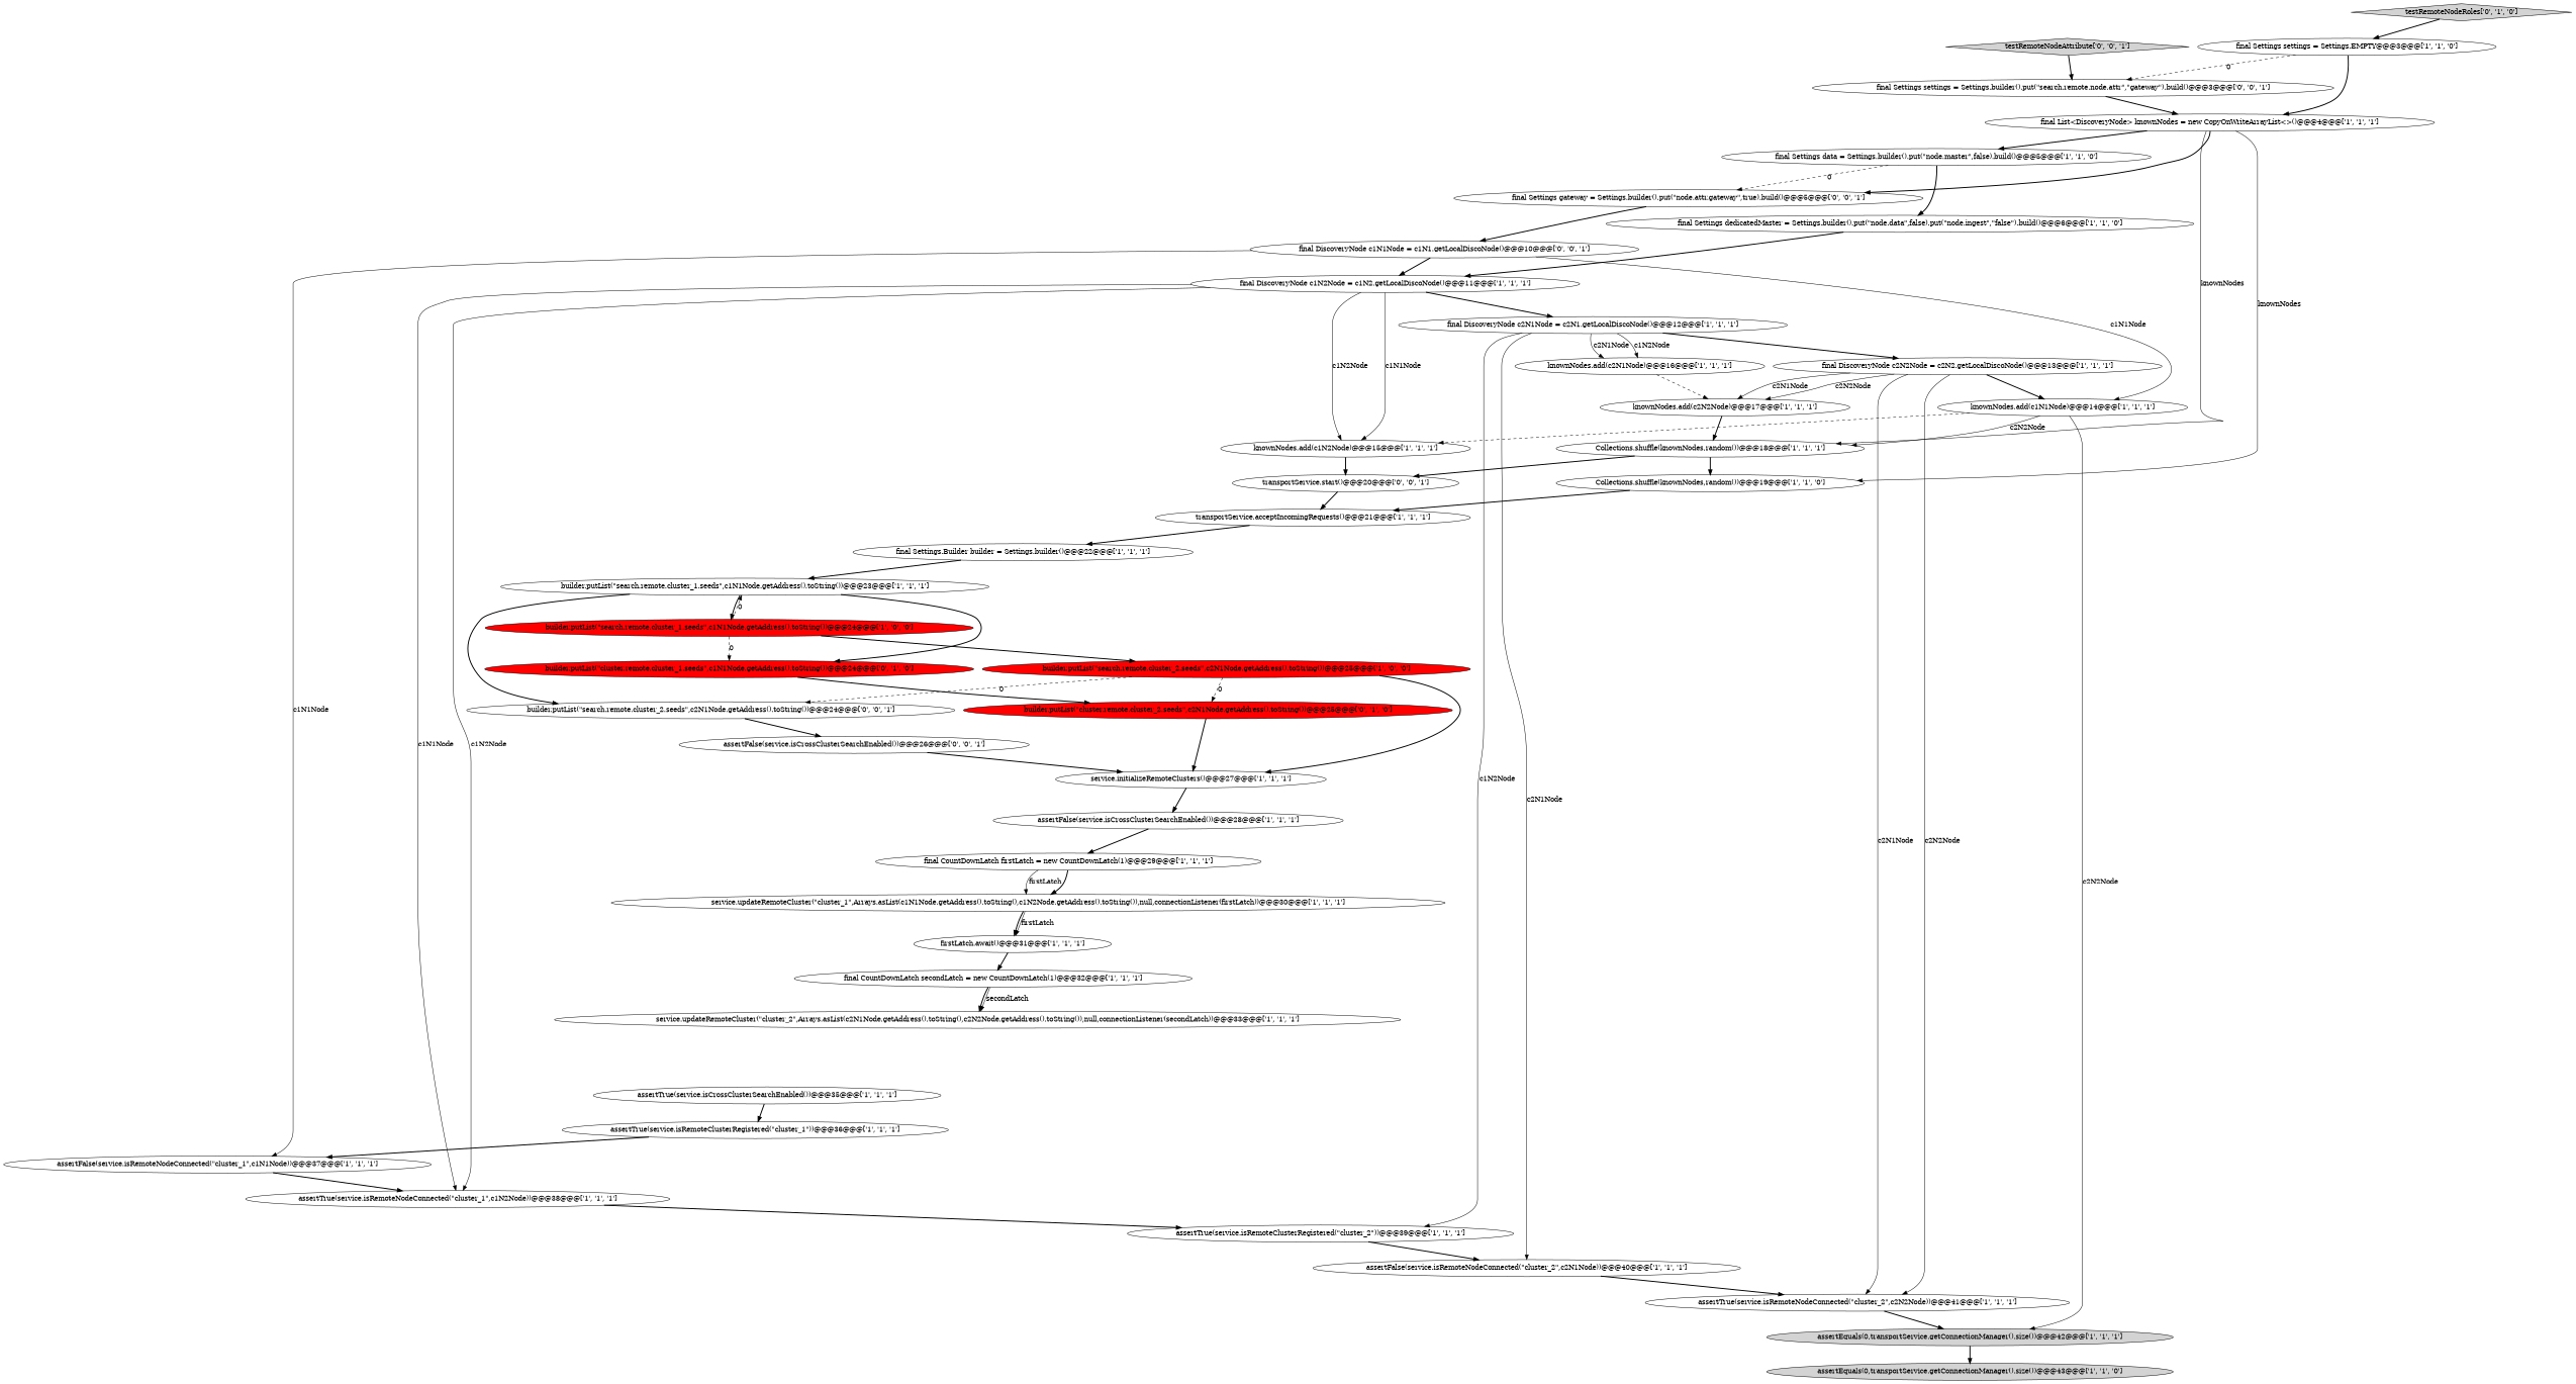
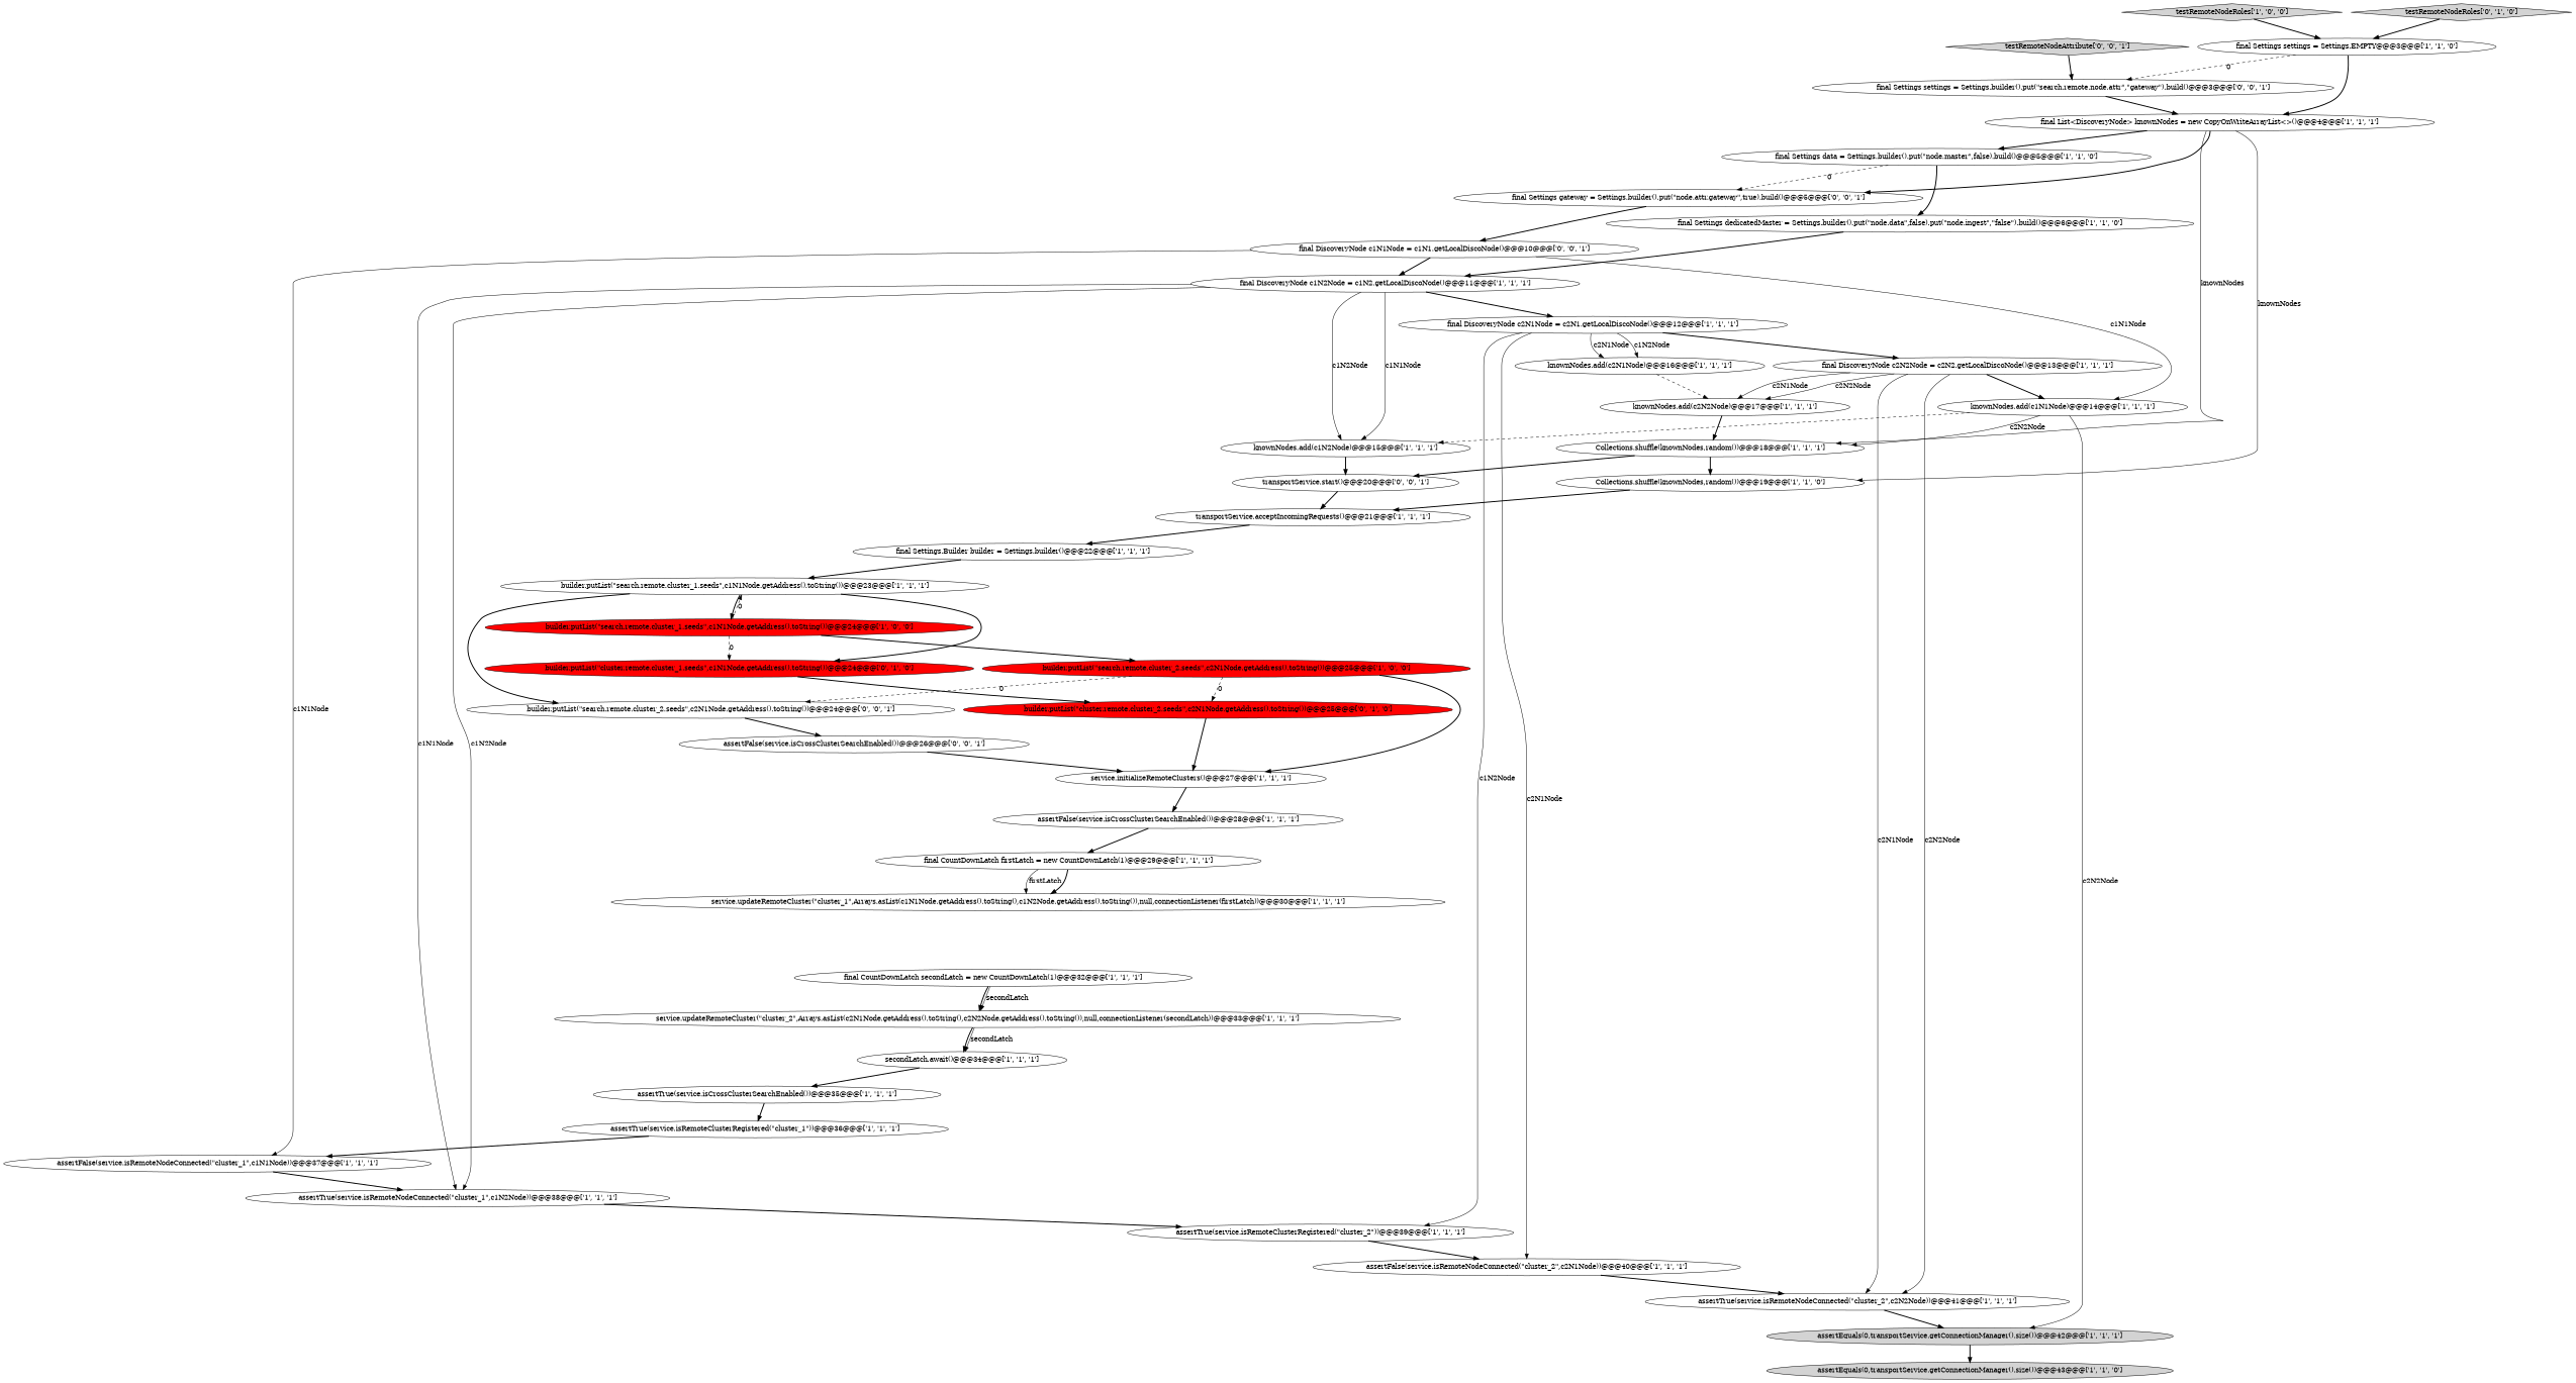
  digraph {
    node [fillcolor=white shape=ellipse style=filled]
    edge [style=bold]
    n1 [label="transportService.acceptIncomingRequests()@@@21@@@['1', '1', '1']"]
    n2 [label="final Settings.Builder builder = Settings.builder()@@@22@@@['1', '1', '1']"]
    n3 [label="builder.putList(\"search.remote.cluster_1.seeds\",c1N1Node.getAddress().toString())@@@23@@@['1', '1', '1']"]
    n4 [label="assertFalse(service.isRemoteNodeConnected(\"cluster_1\",c1N1Node))@@@37@@@['1', '1', '1']"]
    n5 [label="assertTrue(service.isRemoteNodeConnected(\"cluster_1\",c1N2Node))@@@38@@@['1', '1', '1']"]
    n6 [label="assertTrue(service.isRemoteClusterRegistered(\"cluster_2\"))@@@39@@@['1', '1', '1']"]
    n7 [label="builder.putList(\"search.remote.cluster_2.seeds\",c2N1Node.getAddress().toString())@@@24@@@['0', '0', '1']"]
    n8 [label="assertFalse(service.isCrossClusterSearchEnabled())@@@26@@@['0', '0', '1']"]
    n9 [label="service.initializeRemoteClusters()@@@27@@@['1', '1', '1']"]
+   n10 [fillcolor=lightgray label="testRemoteNodeRoles['1', '0', '0']" shape=diamond]
    n11 [label="final Settings settings = Settings.EMPTY@@@3@@@['1', '1', '0']"]
    n12 [label="final List<DiscoveryNode> knownNodes = new CopyOnWriteArrayList<>()@@@4@@@['1', '1', '1']"]
    n13 [label="final Settings settings = Settings.builder().put(\"search.remote.node.attr\",\"gateway\").build()@@@3@@@['0', '0', '1']"]
    n14 [fillcolor=red label="builder.putList(\"search.remote.cluster_1.seeds\",c1N1Node.getAddress().toString())@@@24@@@['1', '0', '0']"]
    n15 [fillcolor=red label="builder.putList(\"cluster.remote.cluster_1.seeds\",c1N1Node.getAddress().toString())@@@24@@@['0', '1', '0']"]
    n16 [fillcolor=red label="builder.putList(\"search.remote.cluster_2.seeds\",c2N1Node.getAddress().toString())@@@25@@@['1', '0', '0']"]
    n17 [fillcolor=red label="builder.putList(\"cluster.remote.cluster_2.seeds\",c2N1Node.getAddress().toString())@@@25@@@['0', '1', '0']"]
    n18 [label="assertFalse(service.isRemoteNodeConnected(\"cluster_2\",c2N1Node))@@@40@@@['1', '1', '1']"]
    n19 [label="assertTrue(service.isRemoteNodeConnected(\"cluster_2\",c2N2Node))@@@41@@@['1', '1', '1']"]
    n20 [fillcolor=lightgray label="assertEquals(0,transportService.getConnectionManager().size())@@@42@@@['1', '1', '1']"]
    n21 [label="assertFalse(service.isCrossClusterSearchEnabled())@@@28@@@['1', '1', '1']"]
    n22 [label="final CountDownLatch firstLatch = new CountDownLatch(1)@@@29@@@['1', '1', '1']"]
    n23 [label="final DiscoveryNode c1N2Node = c1N2.getLocalDiscoNode()@@@11@@@['1', '1', '1']"]
    n24 [label="knownNodes.add(c1N2Node)@@@15@@@['1', '1', '1']"]
    n25 [label="final DiscoveryNode c2N1Node = c2N1.getLocalDiscoNode()@@@12@@@['1', '1', '1']"]
    n26 [label="transportService.start()@@@20@@@['0', '0', '1']"]
    n27 [label="knownNodes.add(c2N1Node)@@@16@@@['1', '1', '1']"]
    n28 [label="final DiscoveryNode c2N2Node = c2N2.getLocalDiscoNode()@@@13@@@['1', '1', '1']"]
    n29 [label="assertTrue(service.isRemoteClusterRegistered(\"cluster_1\"))@@@36@@@['1', '1', '1']"]
    n30 [label="final Settings data = Settings.builder().put(\"node.master\",false).build()@@@5@@@['1', '1', '0']"]
    n31 [label="Collections.shuffle(knownNodes,random())@@@18@@@['1', '1', '1']"]
    n32 [label="final Settings gateway = Settings.builder().put(\"node.attr.gateway\",true).build()@@@5@@@['0', '0', '1']"]
    n33 [label="Collections.shuffle(knownNodes,random())@@@19@@@['1', '1', '0']"]
    n34 [label="final Settings dedicatedMaster = Settings.builder().put(\"node.data\",false).put(\"node.ingest\",\"false\").build()@@@6@@@['1', '1', '0']"]
    n35 [label="final DiscoveryNode c1N1Node = c1N1.getLocalDiscoNode()@@@10@@@['0', '0', '1']"]
    n36 [fillcolor=lightgray label="assertEquals(0,transportService.getConnectionManager().size())@@@43@@@['1', '1', '0']"]
    n37 [label="assertTrue(service.isCrossClusterSearchEnabled())@@@35@@@['1', '1', '1']"]
    n38 [label="knownNodes.add(c2N2Node)@@@17@@@['1', '1', '1']"]
    n39 [label="service.updateRemoteCluster(\"cluster_1\",Arrays.asList(c1N1Node.getAddress().toString(),c1N2Node.getAddress().toString()),null,connectionListener(firstLatch))@@@30@@@['1', '1', '1']"]
-   n40 [label="firstLatch.await()@@@31@@@['1', '1', '1']"]
+   n41 [label="secondLatch.await()@@@34@@@['1', '1', '1']"]
    n42 [label="knownNodes.add(c1N1Node)@@@14@@@['1', '1', '1']"]
    n43 [label="service.updateRemoteCluster(\"cluster_2\",Arrays.asList(c2N1Node.getAddress().toString(),c2N2Node.getAddress().toString()),null,connectionListener(secondLatch))@@@33@@@['1', '1', '1']"]
    n44 [fillcolor=lightgray label="testRemoteNodeRoles['0', '1', '0']" shape=diamond]
    n45 [label="final CountDownLatch secondLatch = new CountDownLatch(1)@@@32@@@['1', '1', '1']"]
    n46 [fillcolor=lightgray label="testRemoteNodeAttribute['0', '0', '1']" shape=diamond]
    n1 -> n2
    n2 -> n3
    n3 -> n7
    n3 -> n14
    n3 -> n15
    n4 -> n5
    n5 -> n6
    n6 -> n18
    n7 -> n8
    n8 -> n9
    n9 -> n21
+   n10 -> n11
    n11 -> n12
    n11 -> n13 [label=0 style=dashed]
    n12 -> n30
    n12 -> n31 [label=knownNodes style=solid]
    n12 -> n32
    n12 -> n33 [label=knownNodes style=solid]
    n13 -> n12
    n14 -> n3 [label=0 style=dashed]
    n14 -> n15 [label=0 style=dashed]
    n14 -> n16
    n15 -> n17
    n16 -> n7 [label=0 style=dashed]
    n16 -> n9
    n16 -> n17 [label=0 style=dashed]
    n17 -> n9
    n18 -> n19
    n19 -> n20
    n20 -> n36
    n21 -> n22
    n22 -> n39 [label=firstLatch style=solid]
    n22 -> n39
    n23 -> n5 [label=c1N1Node style=solid]
    n23 -> n5 [label=c1N2Node style=solid]
    n23 -> n24 [label=c1N2Node style=solid]
    n23 -> n24 [label=c1N1Node style=solid]
    n23 -> n25
    n24 -> n26
    n25 -> n6 [label=c1N2Node style=solid]
    n25 -> n18 [label=c2N1Node style=solid]
    n25 -> n27 [label=c2N1Node style=solid]
    n25 -> n27 [label=c1N2Node style=solid]
    n25 -> n28
    n26 -> n1
    n27 -> n38 [style=dashed]
    n28 -> n19 [label=c2N1Node style=solid]
    n28 -> n19 [label=c2N2Node style=solid]
    n28 -> n38 [label=c2N1Node style=solid]
    n28 -> n38 [label=c2N2Node style=solid]
    n28 -> n42
    n29 -> n4
    n30 -> n32 [label=0 style=dashed]
    n30 -> n34
    n31 -> n26
    n31 -> n33
    n32 -> n35
    n33 -> n1
    n34 -> n23
    n35 -> n4 [label=c1N1Node style=solid]
    n35 -> n23
    n35 -> n42 [label=c1N1Node style=solid]
    n37 -> n29
    n38 -> n31
-   n39 -> n40
-   n39 -> n40 [label=firstLatch style=solid]
-   n40 -> n45
+   n41 -> n37
    n42 -> n20 [label=c2N2Node style=solid]
    n42 -> n24 [style=dashed]
    n42 -> n31 [label=c2N2Node style=solid]
+   n43 -> n41
+   n43 -> n41 [label=secondLatch style=solid]
    n44 -> n11
    n45 -> n43
    n45 -> n43 [label=secondLatch style=solid]
    n46 -> n13
  }
